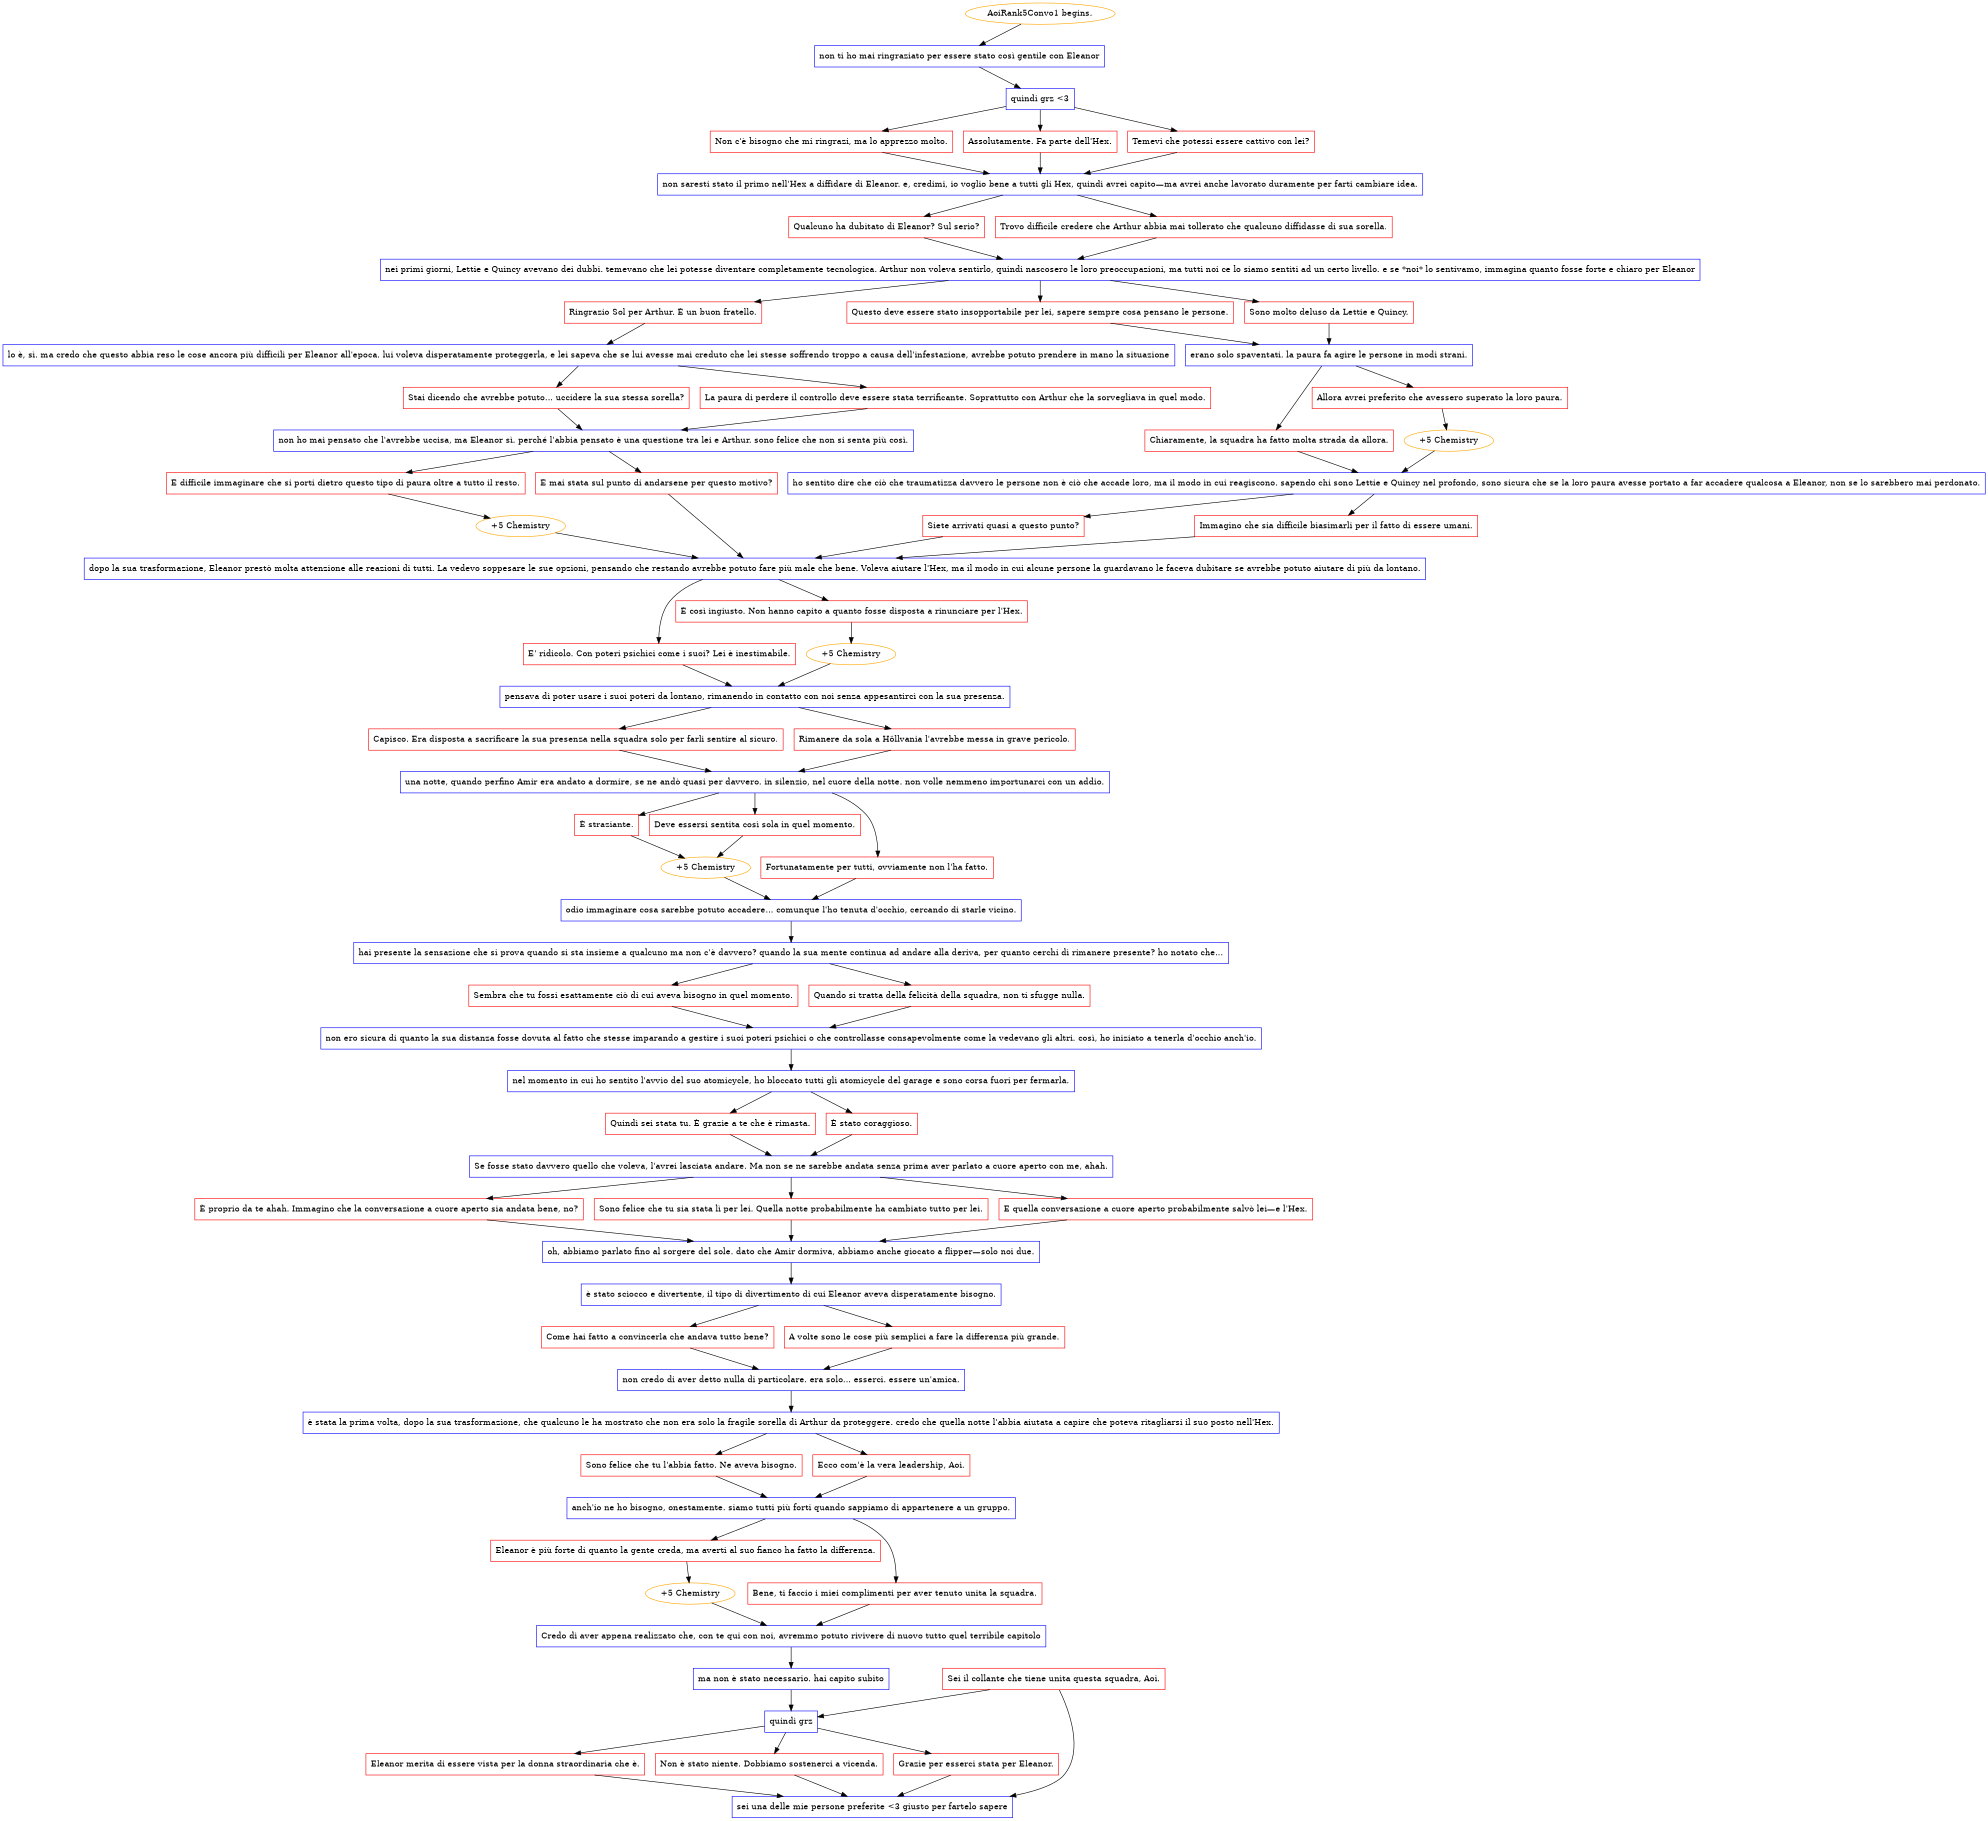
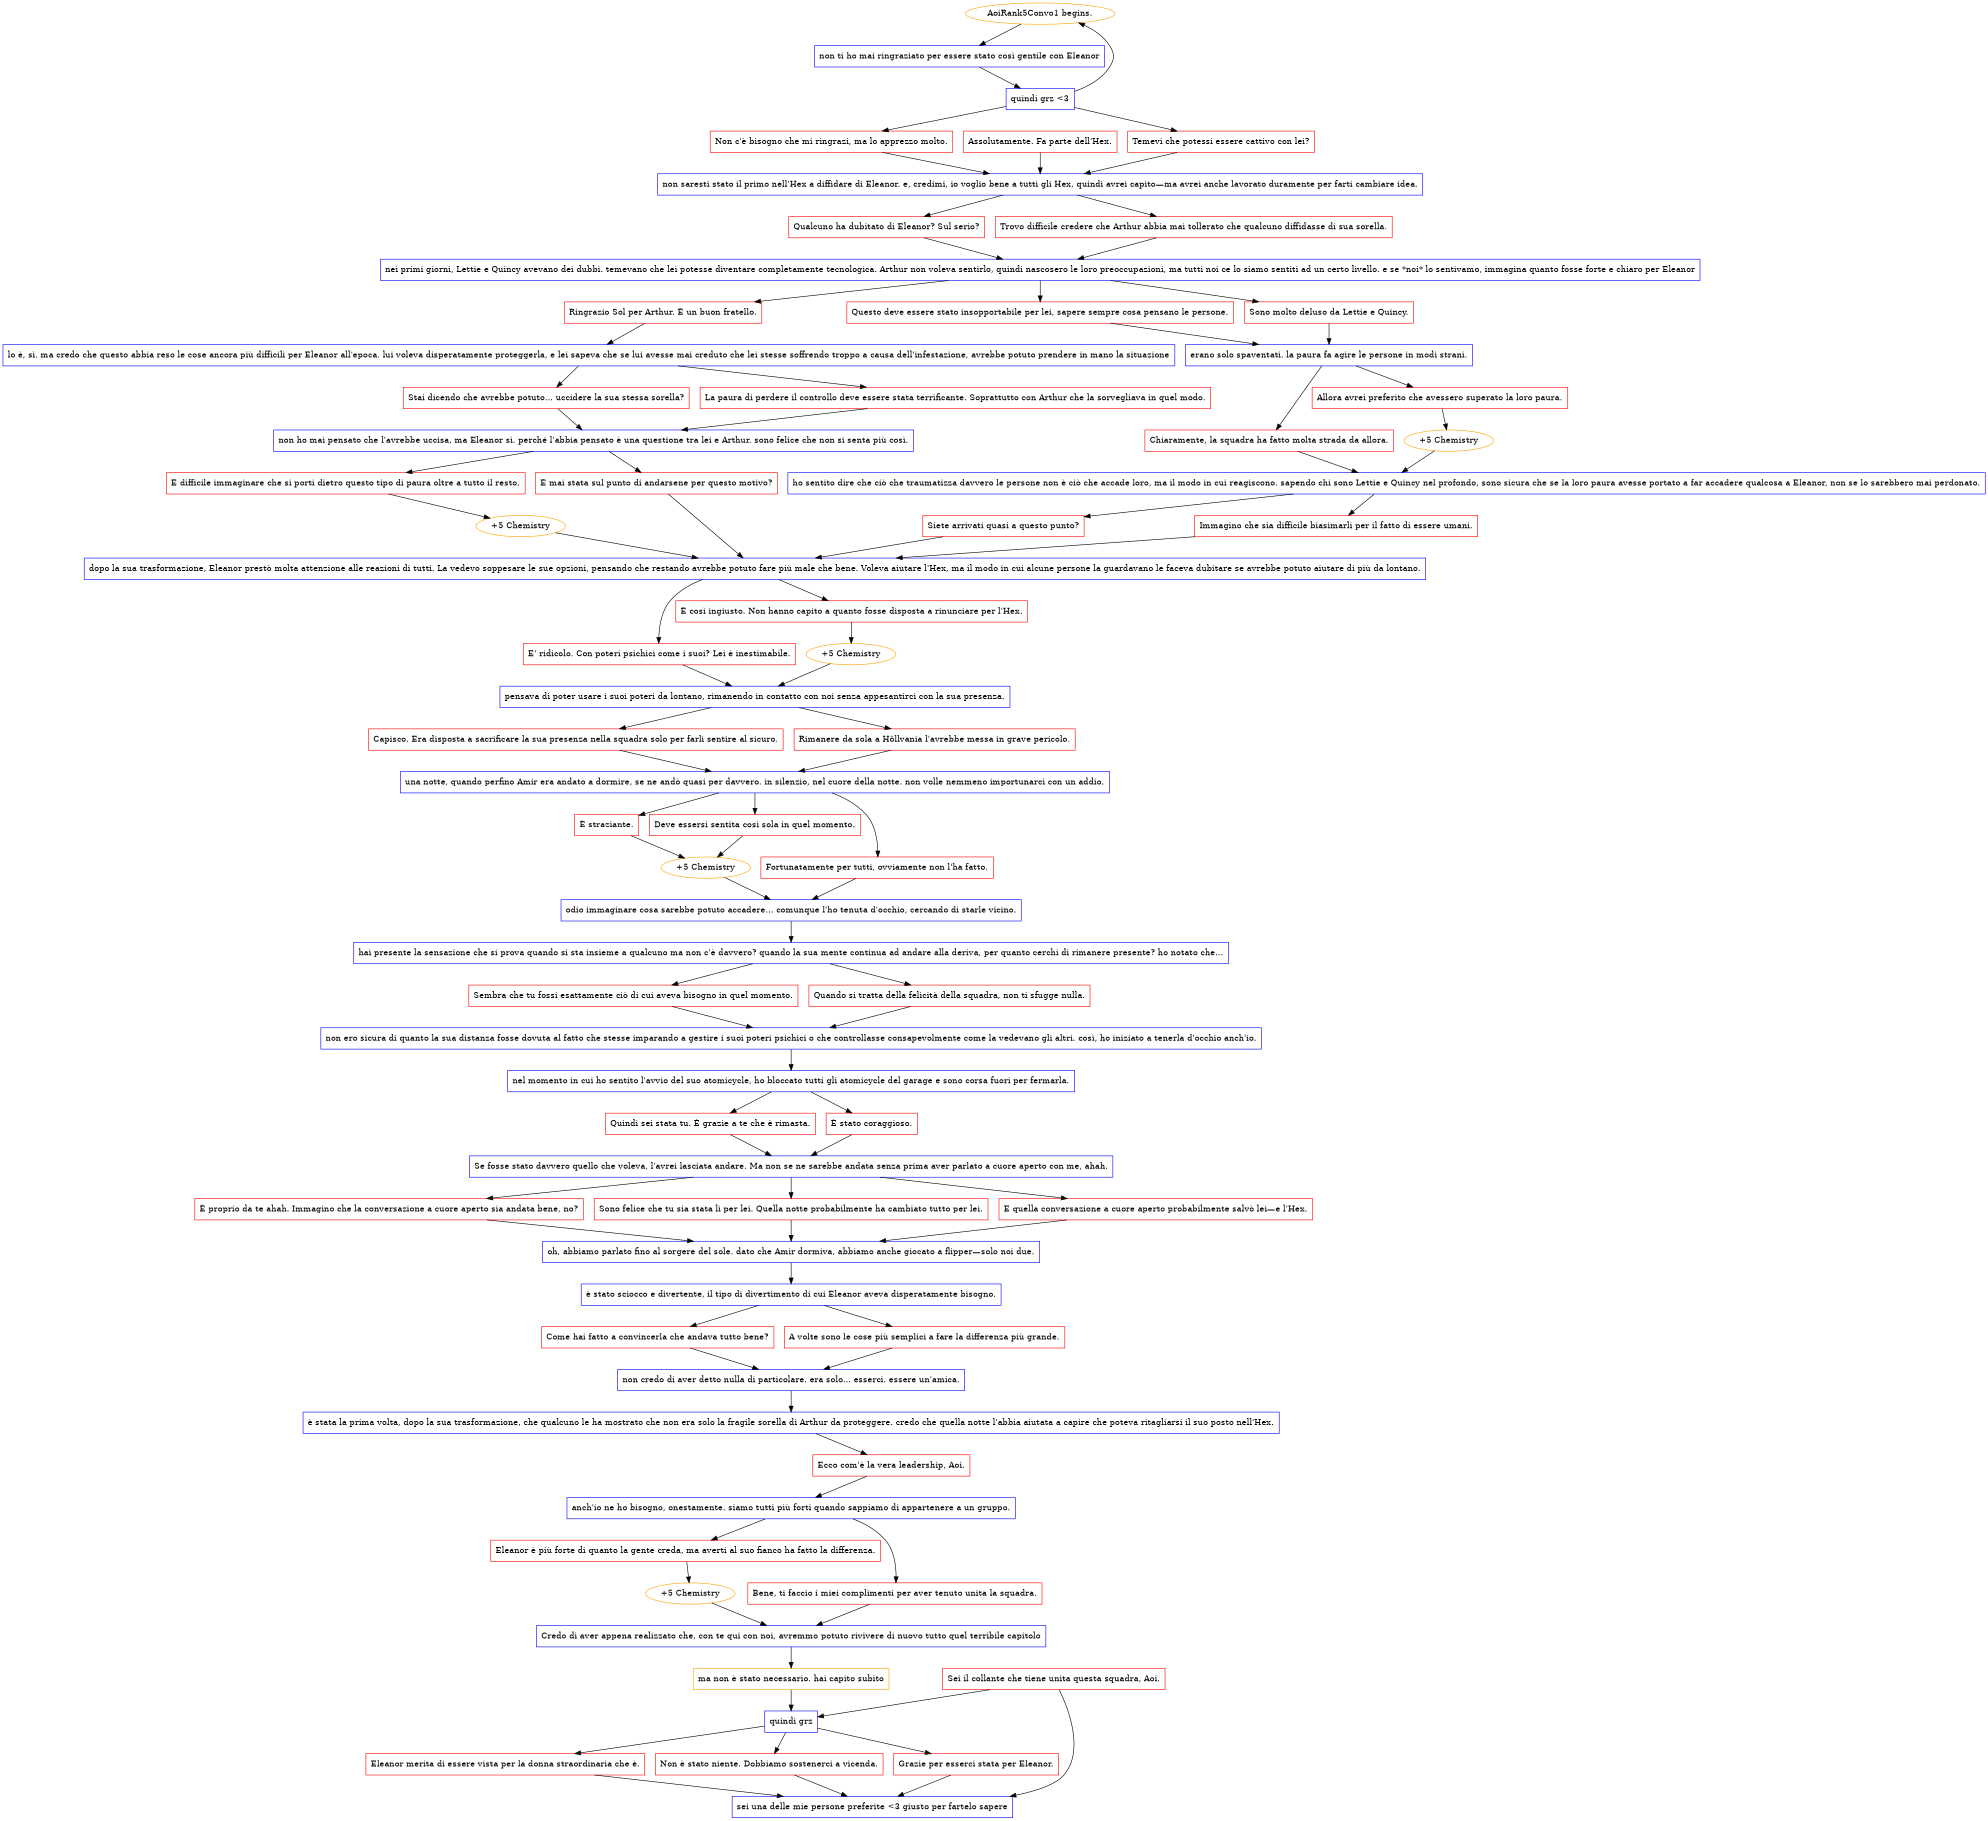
  digraph {
    node [color=red shape=box]
    "AoiRank5Convo1 begins." [color=orange shape=""]
    n2 [color=blue label="non ti ho mai ringraziato per essere stato così gentile con Eleanor"]
    n3 [color=blue label="quindi grz <3"]
    n4 [label="Non c'è bisogno che mi ringrazi, ma lo apprezzo molto."]
    n5 [label="Assolutamente. Fa parte dell'Hex."]
    n6 [label="Temevi che potessi essere cattivo con lei?"]
    n7 [color=blue label="non saresti stato il primo nell'Hex a diffidare di Eleanor. e, credimi, io voglio bene a tutti gli Hex, quindi avrei capito—ma avrei anche lavorato duramente per farti cambiare idea."]
    n8 [label="Qualcuno ha dubitato di Eleanor? Sul serio?"]
    n9 [label="Trovo difficile credere che Arthur abbia mai tollerato che qualcuno diffidasse di sua sorella."]
    n10 [color=blue label="nei primi giorni, Lettie e Quincy avevano dei dubbi. temevano che lei potesse diventare completamente tecnologica. Arthur non voleva sentirlo, quindi nascosero le loro preoccupazioni, ma tutti noi ce lo siamo sentiti ad un certo livello. e se *noi* lo sentivamo, immagina quanto fosse forte e chiaro per Eleanor"]
    n11 [label="Ringrazio Sol per Arthur. È un buon fratello."]
    n12 [label="Questo deve essere stato insopportabile per lei, sapere sempre cosa pensano le persone."]
    n13 [label="Sono molto deluso da Lettie e Quincy."]
    n14 [color=blue label="lo è, sì. ma credo che questo abbia reso le cose ancora più difficili per Eleanor all'epoca. lui voleva disperatamente proteggerla, e lei sapeva che se lui avesse mai creduto che lei stesse soffrendo troppo a causa dell'infestazione, avrebbe potuto prendere in mano la situazione"]
    n15 [color=blue label="erano solo spaventati. la paura fa agire le persone in modi strani."]
    n16 [label="Stai dicendo che avrebbe potuto... uccidere la sua stessa sorella?"]
    n17 [label="La paura di perdere il controllo deve essere stata terrificante. Soprattutto con Arthur che la sorvegliava in quel modo."]
    n18 [label="Chiaramente, la squadra ha fatto molta strada da allora."]
    n19 [label="Allora avrei preferito che avessero superato la loro paura."]
    n20 [color=blue label="non ho mai pensato che l'avrebbe uccisa, ma Eleanor sì. perché l'abbia pensato è una questione tra lei e Arthur. sono felice che non si senta più così."]
    n21 [color=blue label="ho sentito dire che ciò che traumatizza davvero le persone non è ciò che accade loro, ma il modo in cui reagiscono. sapendo chi sono Lettie e Quincy nel profondo, sono sicura che se la loro paura avesse portato a far accadere qualcosa a Eleanor, non se lo sarebbero mai perdonato."]
    n22 [color=orange label="+5 Chemistry" shape=""]
    n23 [label="È difficile immaginare che si porti dietro questo tipo di paura oltre a tutto il resto."]
    n24 [label="È mai stata sul punto di andarsene per questo motivo?"]
    n25 [label="Siete arrivati quasi a questo punto?"]
    n26 [label="Immagino che sia difficile biasimarli per il fatto di essere umani."]
    n27 [color=orange label="+5 Chemistry" shape=""]
    n28 [color=blue label="dopo la sua trasformazione, Eleanor prestò molta attenzione alle reazioni di tutti. La vedevo soppesare le sue opzioni, pensando che restando avrebbe potuto fare più male che bene. Voleva aiutare l'Hex, ma il modo in cui alcune persone la guardavano le faceva dubitare se avrebbe potuto aiutare di più da lontano."]
    n29 [label="E' ridicolo. Con poteri psichici come i suoi? Lei è inestimabile."]
    n30 [label="È così ingiusto. Non hanno capito a quanto fosse disposta a rinunciare per l'Hex."]
    n31 [color=blue label="pensava di poter usare i suoi poteri da lontano, rimanendo in contatto con noi senza appesantirci con la sua presenza."]
    n32 [color=orange label="+5 Chemistry" shape=""]
    n33 [label="Capisco. Era disposta a sacrificare la sua presenza nella squadra solo per farli sentire al sicuro."]
    n34 [label="Rimanere da sola a Höllvania l'avrebbe messa in grave pericolo."]
    n35 [color=blue label="una notte, quando perfino Amir era andato a dormire, se ne andò quasi per davvero. in silenzio, nel cuore della notte. non volle nemmeno importunarci con un addio."]
    n36 [label="È straziante."]
    n37 [label="Fortunatamente per tutti, ovviamente non l'ha fatto."]
    n38 [label="Deve essersi sentita così sola in quel momento."]
    n39 [color=orange label="+5 Chemistry" shape=""]
    n40 [color=blue label="odio immaginare cosa sarebbe potuto accadere... comunque l'ho tenuta d'occhio, cercando di starle vicino."]
    n41 [color=blue label="hai presente la sensazione che si prova quando si sta insieme a qualcuno ma non c'è davvero? quando la sua mente continua ad andare alla deriva, per quanto cerchi di rimanere presente? ho notato che..."]
    n42 [label="Sembra che tu fossi esattamente ciò di cui aveva bisogno in quel momento."]
    n43 [label="Quando si tratta della felicità della squadra, non ti sfugge nulla."]
    n44 [color=blue label="non ero sicura di quanto la sua distanza fosse dovuta al fatto che stesse imparando a gestire i suoi poteri psichici o che controllasse consapevolmente come la vedevano gli altri. così, ho iniziato a tenerla d'occhio anch'io."]
    n45 [color=blue label="nel momento in cui ho sentito l'avvio del suo atomicycle, ho bloccato tutti gli atomicycle del garage e sono corsa fuori per fermarla."]
    n46 [label="Quindi sei stata tu. È grazie a te che è rimasta."]
    n47 [label="È stato coraggioso."]
    n48 [color=blue label="Se fosse stato davvero quello che voleva, l'avrei lasciata andare. Ma non se ne sarebbe andata senza prima aver parlato a cuore aperto con me, ahah."]
    n49 [label="È proprio da te ahah. Immagino che la conversazione a cuore aperto sia andata bene, no?"]
    n50 [label="Sono felice che tu sia stata lì per lei. Quella notte probabilmente ha cambiato tutto per lei."]
    n51 [label="E quella conversazione a cuore aperto probabilmente salvò lei—e l'Hex."]
    n52 [color=blue label="oh, abbiamo parlato fino al sorgere del sole. dato che Amir dormiva, abbiamo anche giocato a flipper—solo noi due."]
    n53 [color=blue label="è stato sciocco e divertente, il tipo di divertimento di cui Eleanor aveva disperatamente bisogno."]
    n54 [label="Come hai fatto a convincerla che andava tutto bene?"]
    n55 [label="A volte sono le cose più semplici a fare la differenza più grande."]
    n56 [color=blue label="non credo di aver detto nulla di particolare. era solo... esserci. essere un'amica."]
    n57 [color=blue label="è stata la prima volta, dopo la sua trasformazione, che qualcuno le ha mostrato che non era solo la fragile sorella di Arthur da proteggere. credo che quella notte l'abbia aiutata a capire che poteva ritagliarsi il suo posto nell'Hex."]
-   n58 [label="Sono felice che tu l'abbia fatto. Ne aveva bisogno."]
    n59 [label="Ecco com'è la vera leadership, Aoi."]
    n60 [color=blue label="anch'io ne ho bisogno, onestamente. siamo tutti più forti quando sappiamo di appartenere a un gruppo."]
    n61 [label="Eleanor è più forte di quanto la gente creda, ma averti al suo fianco ha fatto la differenza."]
    n62 [label="Bene, ti faccio i miei complimenti per aver tenuto unita la squadra."]
    n63 [color=orange label="+5 Chemistry" shape=""]
    n64 [color=blue label="Credo di aver appena realizzato che, con te qui con noi, avremmo potuto rivivere di nuovo tutto quel terribile capitolo"]
-   n65 [color=blue label="ma non è stato necessario. hai capito subito"]
+   n65 [color=orange label="ma non è stato necessario. hai capito subito"]
    n66 [color=blue label="quindi grz"]
    n67 [label="Eleanor merita di essere vista per la donna straordinaria che è."]
    n68 [label="Non è stato niente. Dobbiamo sostenerci a vicenda."]
    n69 [label="Grazie per esserci stata per Eleanor."]
    n70 [color=blue label="sei una delle mie persone preferite <3 giusto per fartelo sapere"]
    n71 [label="Sei il collante che tiene unita questa squadra, Aoi."]
    "AoiRank5Convo1 begins." -> n2
    n2 -> n3
    n3 -> n4
-   n3 -> n5
+   n3 -> "AoiRank5Convo1 begins."
    n3 -> n6
    n4 -> n7
    n5 -> n7
    n6 -> n7
    n7 -> n8
    n7 -> n9
    n8 -> n10
    n9 -> n10
    n10 -> n11
    n10 -> n12
    n10 -> n13
    n11 -> n14
    n12 -> n15
    n13 -> n15
    n14 -> n16
    n14 -> n17
    n15 -> n18
    n15 -> n19
    n16 -> n20
    n17 -> n20
    n18 -> n21
    n19 -> n22
    n20 -> n23
    n20 -> n24
    n21 -> n25
    n21 -> n26
    n22 -> n21
    n23 -> n27
    n24 -> n28
    n25 -> n28
    n26 -> n28
    n27 -> n28
    n28 -> n29
    n28 -> n30
    n29 -> n31
    n30 -> n32
    n31 -> n33
    n31 -> n34
    n32 -> n31
    n33 -> n35
    n34 -> n35
    n35 -> n36
    n35 -> n37
    n35 -> n38
    n36 -> n39
    n37 -> n40
    n38 -> n39
    n39 -> n40
    n40 -> n41
    n41 -> n42
    n41 -> n43
    n42 -> n44
    n43 -> n44
    n44 -> n45
    n45 -> n46
    n45 -> n47
    n46 -> n48
    n47 -> n48
    n48 -> n49
    n48 -> n50
    n48 -> n51
    n49 -> n52
    n50 -> n52
    n51 -> n52
    n52 -> n53
    n53 -> n54
    n53 -> n55
    n54 -> n56
    n55 -> n56
    n56 -> n57
-   n57 -> n58
    n57 -> n59
-   n58 -> n60
    n59 -> n60
    n60 -> n61
    n60 -> n62
    n61 -> n63
    n62 -> n64
    n63 -> n64
    n64 -> n65
    n65 -> n66
    n66 -> n67
    n66 -> n68
    n66 -> n69
    n67 -> n70
    n68 -> n70
    n69 -> n70
    n71 -> n66
    n71 -> n70
  }
